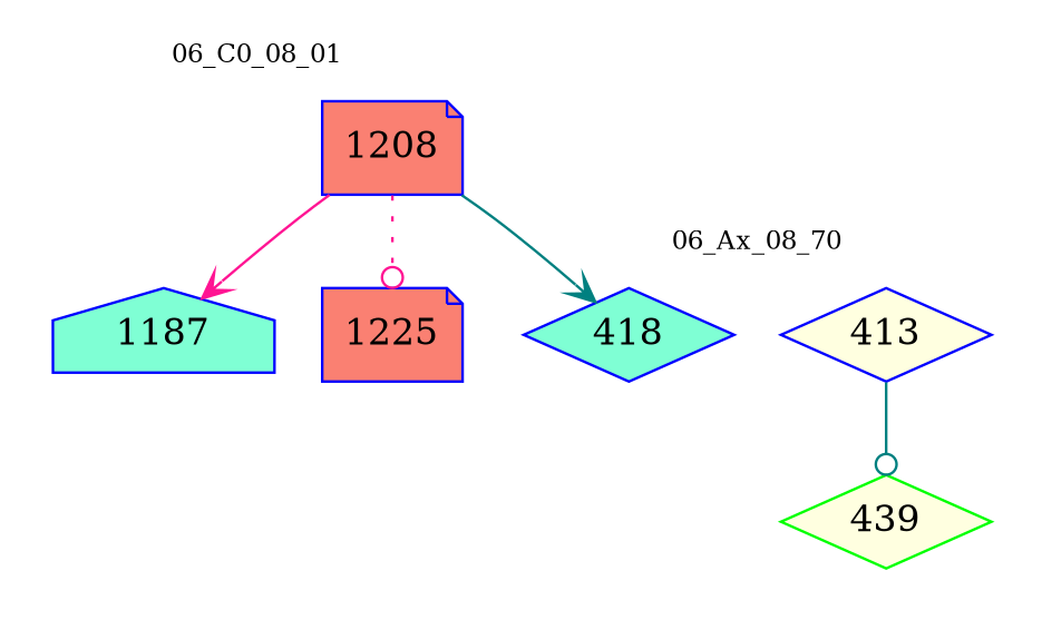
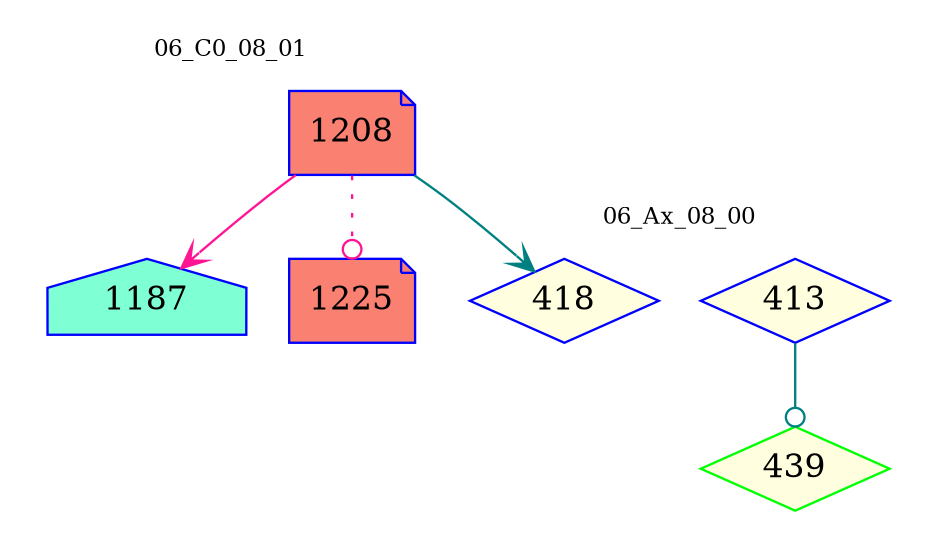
  digraph {
    node [color=blue fillcolor=lightyellow shape=diamond style=filled]
    edge [arrowhead=odot color=teal style=solid]
    n1 [label=413]
-   n2 [fillcolor=aquamarine label=418]
+   n2 [label=418]
    n3 [color=green label=439]
    n4 [fillcolor=salmon label=1208 shape=note]
    n5 [fillcolor=aquamarine label=1187 shape=house]
    n6 [fillcolor=salmon label=1225 shape=note]
    subgraph cluster_1 {
      color=white
      fontsize=10
-     label="06_Ax_08_70"
+     label="06_Ax_08_00"
      n1
      n2
      n3
    }
    subgraph cluster_2 {
      color=white
      fontsize=10
      label="06_C0_08_01"
      n4
      n5
      n6
    }
    n1 -> n3
    n4 -> n2 [arrowhead=vee]
    n4 -> n5 [arrowhead=vee color=deeppink]
    n4 -> n6 [color=deeppink style=dotted]
  }
